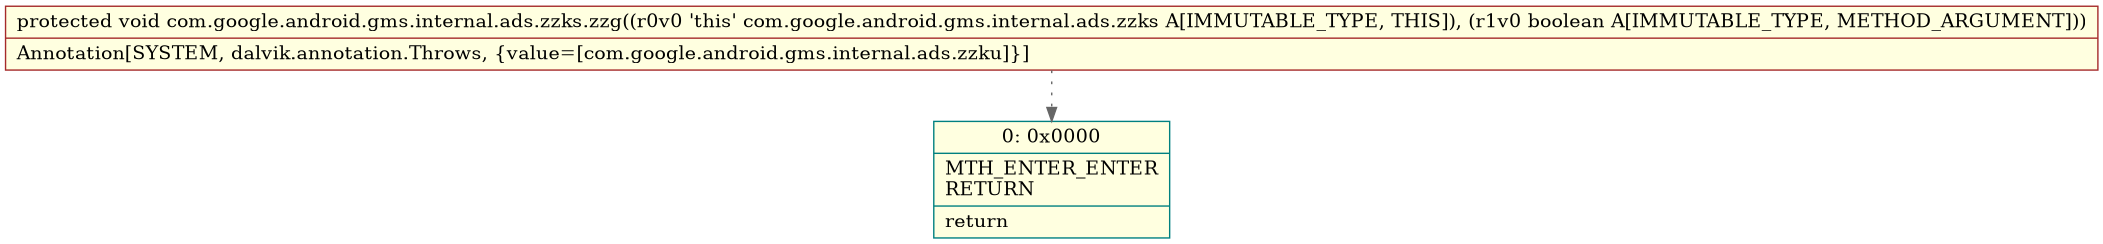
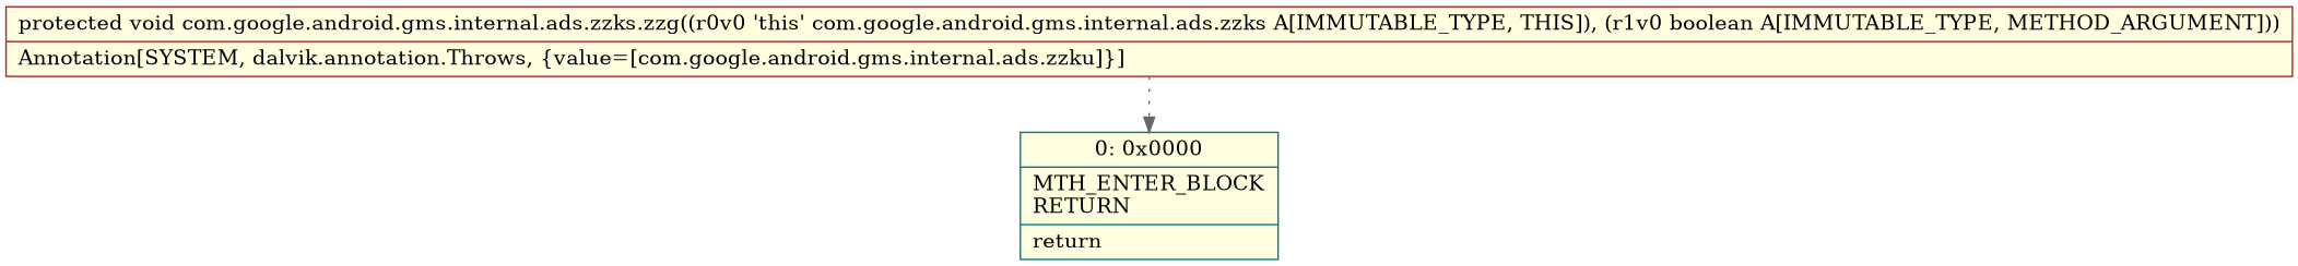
  digraph {
    node [shape=record style=filled fillcolor=lightyellow]
-   n1 [label="{0\:\ 0x0000|MTH_ENTER_ENTER\lRETURN\l|return\l}" color=teal]
+   n1 [label="{0\:\ 0x0000|MTH_ENTER_BLOCK\lRETURN\l|return\l}" color=teal]
    n2 [label="{protected void com.google.android.gms.internal.ads.zzks.zzg((r0v0 'this' com.google.android.gms.internal.ads.zzks A[IMMUTABLE_TYPE, THIS]), (r1v0 boolean A[IMMUTABLE_TYPE, METHOD_ARGUMENT]))  | Annotation[SYSTEM, dalvik.annotation.Throws, \{value=[com.google.android.gms.internal.ads.zzku]\}]\l}" color=brown]
    n2 -> n1 [color=gray40 style=dotted arrowhead=normal]
  }
